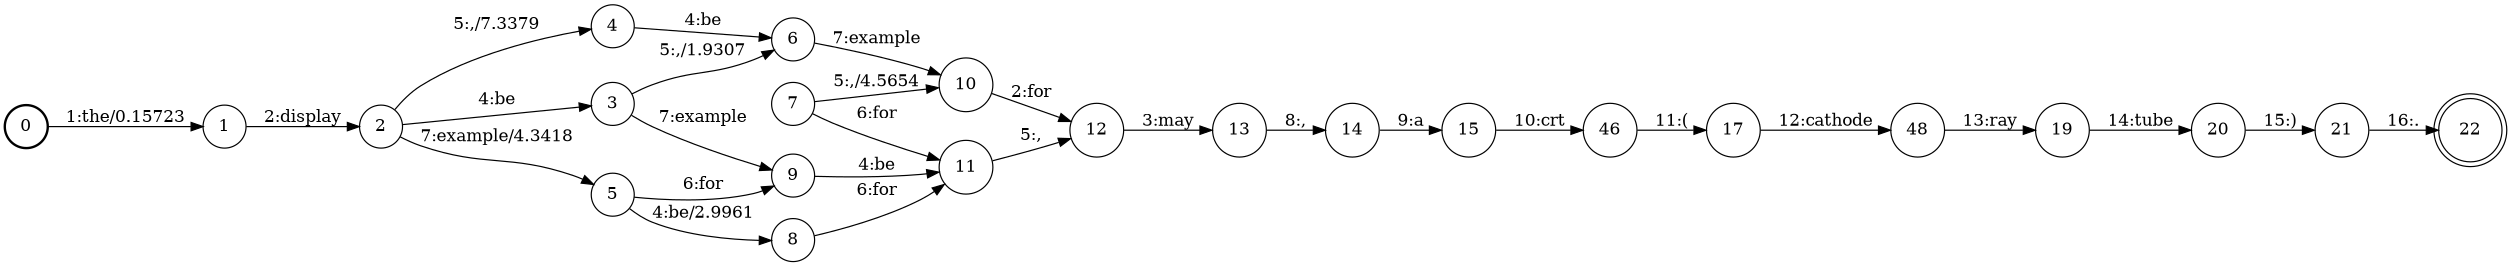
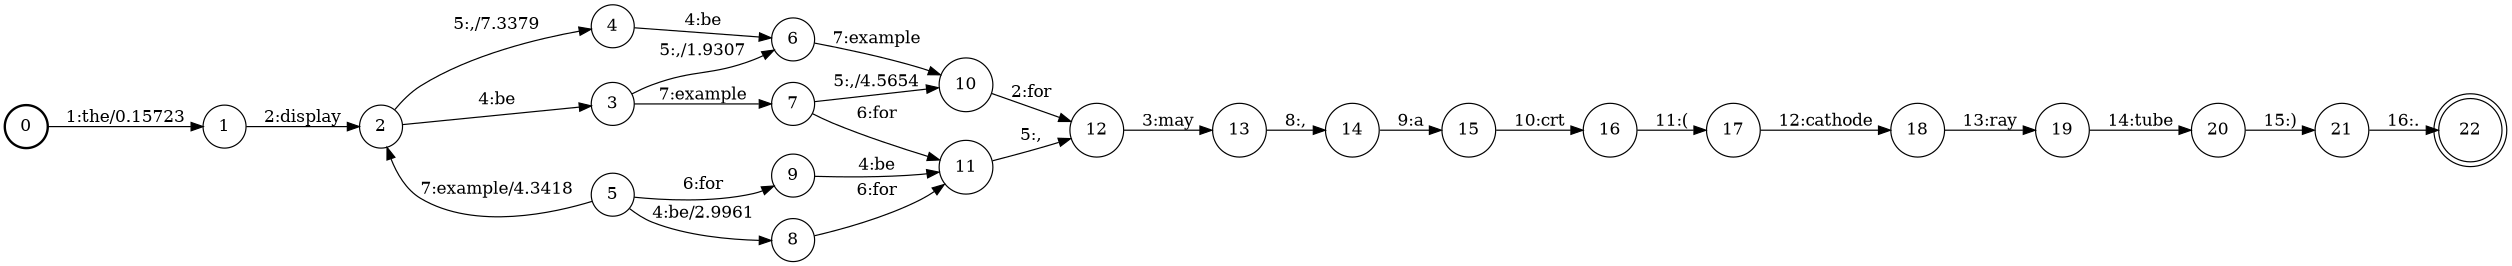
  digraph {
    nodesep=0.25
    rankdir=LR
    ranksep=0.4
    node [fontsize=14 shape=circle style=solid]
    edge [fontsize=14]
    n1 [label=0 style=bold]
    n2 [label=1]
    n3 [label=2]
    n4 [label=3]
    n5 [label=4]
    n6 [label=5]
    n7 [label=6]
    n8 [label=7]
    n9 [label=8]
    n10 [label=9]
    n11 [label=10]
    n12 [label=11]
    n13 [label=12]
    n14 [label=13]
    n15 [label=14]
    n16 [label=15]
-   n17 [label=46]
+   n17 [label=16]
    n18 [label=17]
-   n19 [label=48]
+   n19 [label=18]
    n20 [label=19]
    n21 [label=20]
    n22 [label=21]
    n23 [label=22 shape=doublecircle]
    n1 -> n2 [label="1:the/0.15723"]
    n2 -> n3 [label="2:display"]
    n3 -> n4 [label="4:be"]
    n3 -> n5 [label="5:,/7.3379"]
-   n3 -> n6 [label="7:example/4.3418"]
+   n6 -> n3 [label="7:example/4.3418"]
    n4 -> n7 [label="5:,/1.9307"]
-   n4 -> n10 [label="7:example"]
+   n4 -> n8 [label="7:example"]
    n5 -> n7 [label="4:be"]
    n6 -> n9 [label="4:be/2.9961"]
    n6 -> n10 [label="6:for"]
    n7 -> n11 [label="7:example"]
    n8 -> n11 [label="5:,/4.5654"]
    n8 -> n12 [label="6:for"]
    n9 -> n12 [label="6:for"]
    n10 -> n12 [label="4:be"]
    n11 -> n13 [label="2:for"]
    n12 -> n13 [label="5:,"]
    n13 -> n14 [label="3:may"]
    n14 -> n15 [label="8:,"]
    n15 -> n16 [label="9:a"]
    n16 -> n17 [label="10:crt"]
    n17 -> n18 [label="11:("]
    n18 -> n19 [label="12:cathode"]
    n19 -> n20 [label="13:ray"]
    n20 -> n21 [label="14:tube"]
    n21 -> n22 [label="15:)"]
    n22 -> n23 [label="16:."]
  }
